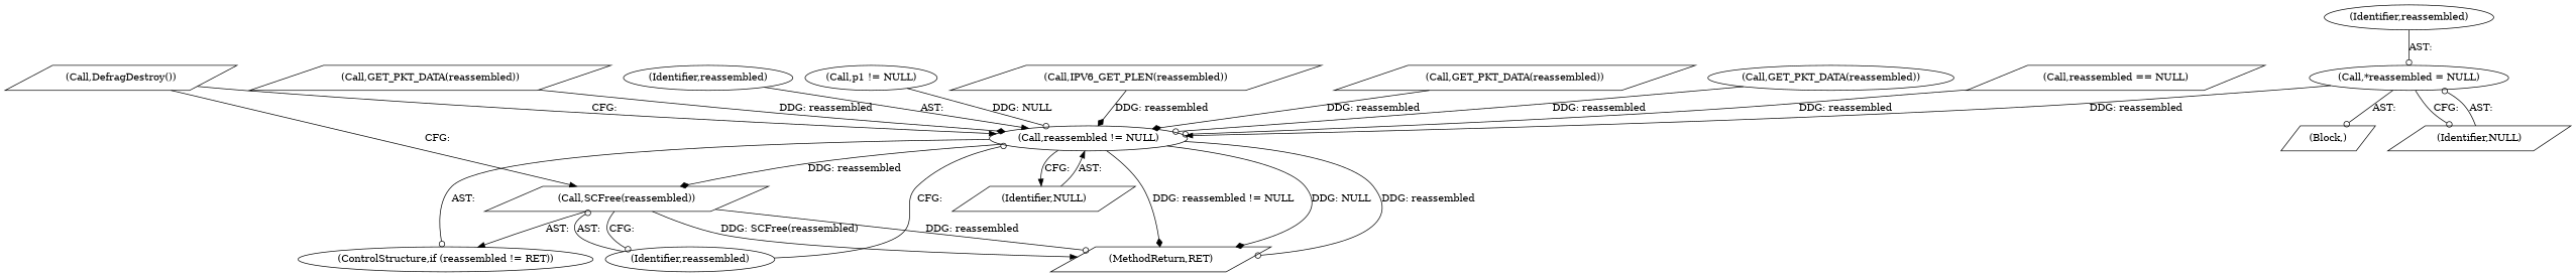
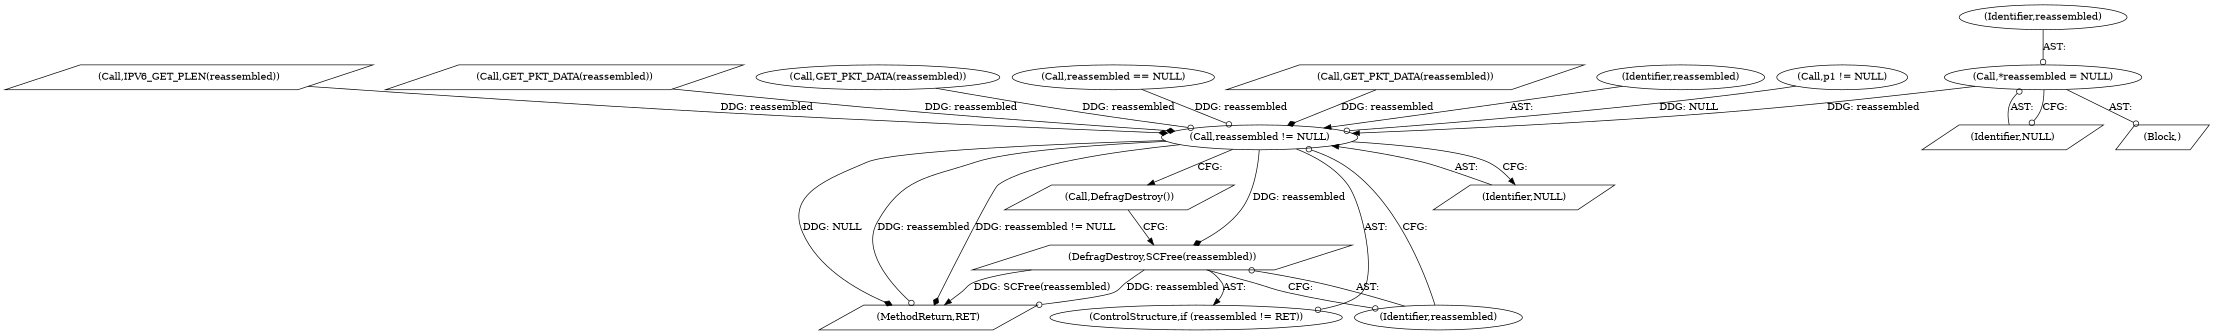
  digraph {
    node [shape=ellipse]
    edge [arrowhead=odot]
    n1 [label="(Call,*reassembled = NULL)"]
    n2 [label="(Call,reassembled != NULL)"]
    n3 [label="(Block,)" shape=parallelogram]
    n4 [label="(Identifier,NULL)" shape=parallelogram]
-   n5 [label="(Call,SCFree(reassembled))" shape=parallelogram]
+   n5 [label="(DefragDestroy,SCFree(reassembled))" shape=parallelogram]
    n6 [label="(MethodReturn,RET)" shape=parallelogram]
    n7 [label="(ControlStructure,if (reassembled != RET))"]
    n8 [label="(Identifier,NULL)" shape=parallelogram]
    n9 [label="(Identifier,reassembled)"]
    n10 [label="(Identifier,reassembled)"]
    n11 [label="(Call,DefragDestroy())" shape=parallelogram]
    n12 [label="(Identifier,reassembled)"]
    n13 [label="(Call,p1 != NULL)"]
    n14 [label="(Call,IPV6_GET_PLEN(reassembled))" shape=parallelogram]
    n15 [label="(Call,GET_PKT_DATA(reassembled))" shape=parallelogram]
    n16 [label="(Call,GET_PKT_DATA(reassembled))"]
-   n17 [label="(Call,reassembled == NULL)" shape=parallelogram]
+   n17 [label="(Call,reassembled == NULL)"]
    n18 [label="(Call,GET_PKT_DATA(reassembled))" shape=parallelogram]
    n1 -> n2 [arrowhead=normal label="DDG: reassembled"]
    n1 -> n3 [label="AST: "]
    n1 -> n4 [label="CFG: "]
    n2 -> n5 [arrowhead=diamond label="DDG: reassembled"]
    n2 -> n6 [arrowhead=diamond label="DDG: NULL"]
    n2 -> n6 [label="DDG: reassembled"]
    n2 -> n6 [arrowhead=diamond label="DDG: reassembled != NULL"]
    n2 -> n7 [label="AST: "]
    n2 -> n8 [arrowhead=normal label="CFG: "]
    n4 -> n1 [label="AST: "]
    n5 -> n6 [label="DDG: reassembled"]
    n5 -> n6 [arrowhead=normal label="DDG: SCFree(reassembled)"]
    n5 -> n7 [arrowhead=normal label="AST: "]
    n5 -> n9 [label="CFG: "]
    n8 -> n2 [arrowhead=normal label="AST: "]
    n9 -> n2 [label="CFG: "]
    n9 -> n5 [label="AST: "]
    n10 -> n2 [arrowhead=normal label="AST: "]
-   n11 -> n2 [arrowhead=normal label="CFG: "]
+   n2 -> n11 [arrowhead=normal label="CFG: "]
    n11 -> n5 [arrowhead=normal label="CFG: "]
    n12 -> n1 [label="AST: "]
    n13 -> n2 [label="DDG: NULL"]
    n14 -> n2 [arrowhead=diamond label="DDG: reassembled"]
    n15 -> n2 [arrowhead=diamond label="DDG: reassembled"]
    n16 -> n2 [label="DDG: reassembled"]
    n17 -> n2 [label="DDG: reassembled"]
    n18 -> n2 [arrowhead=diamond label="DDG: reassembled"]
  }
